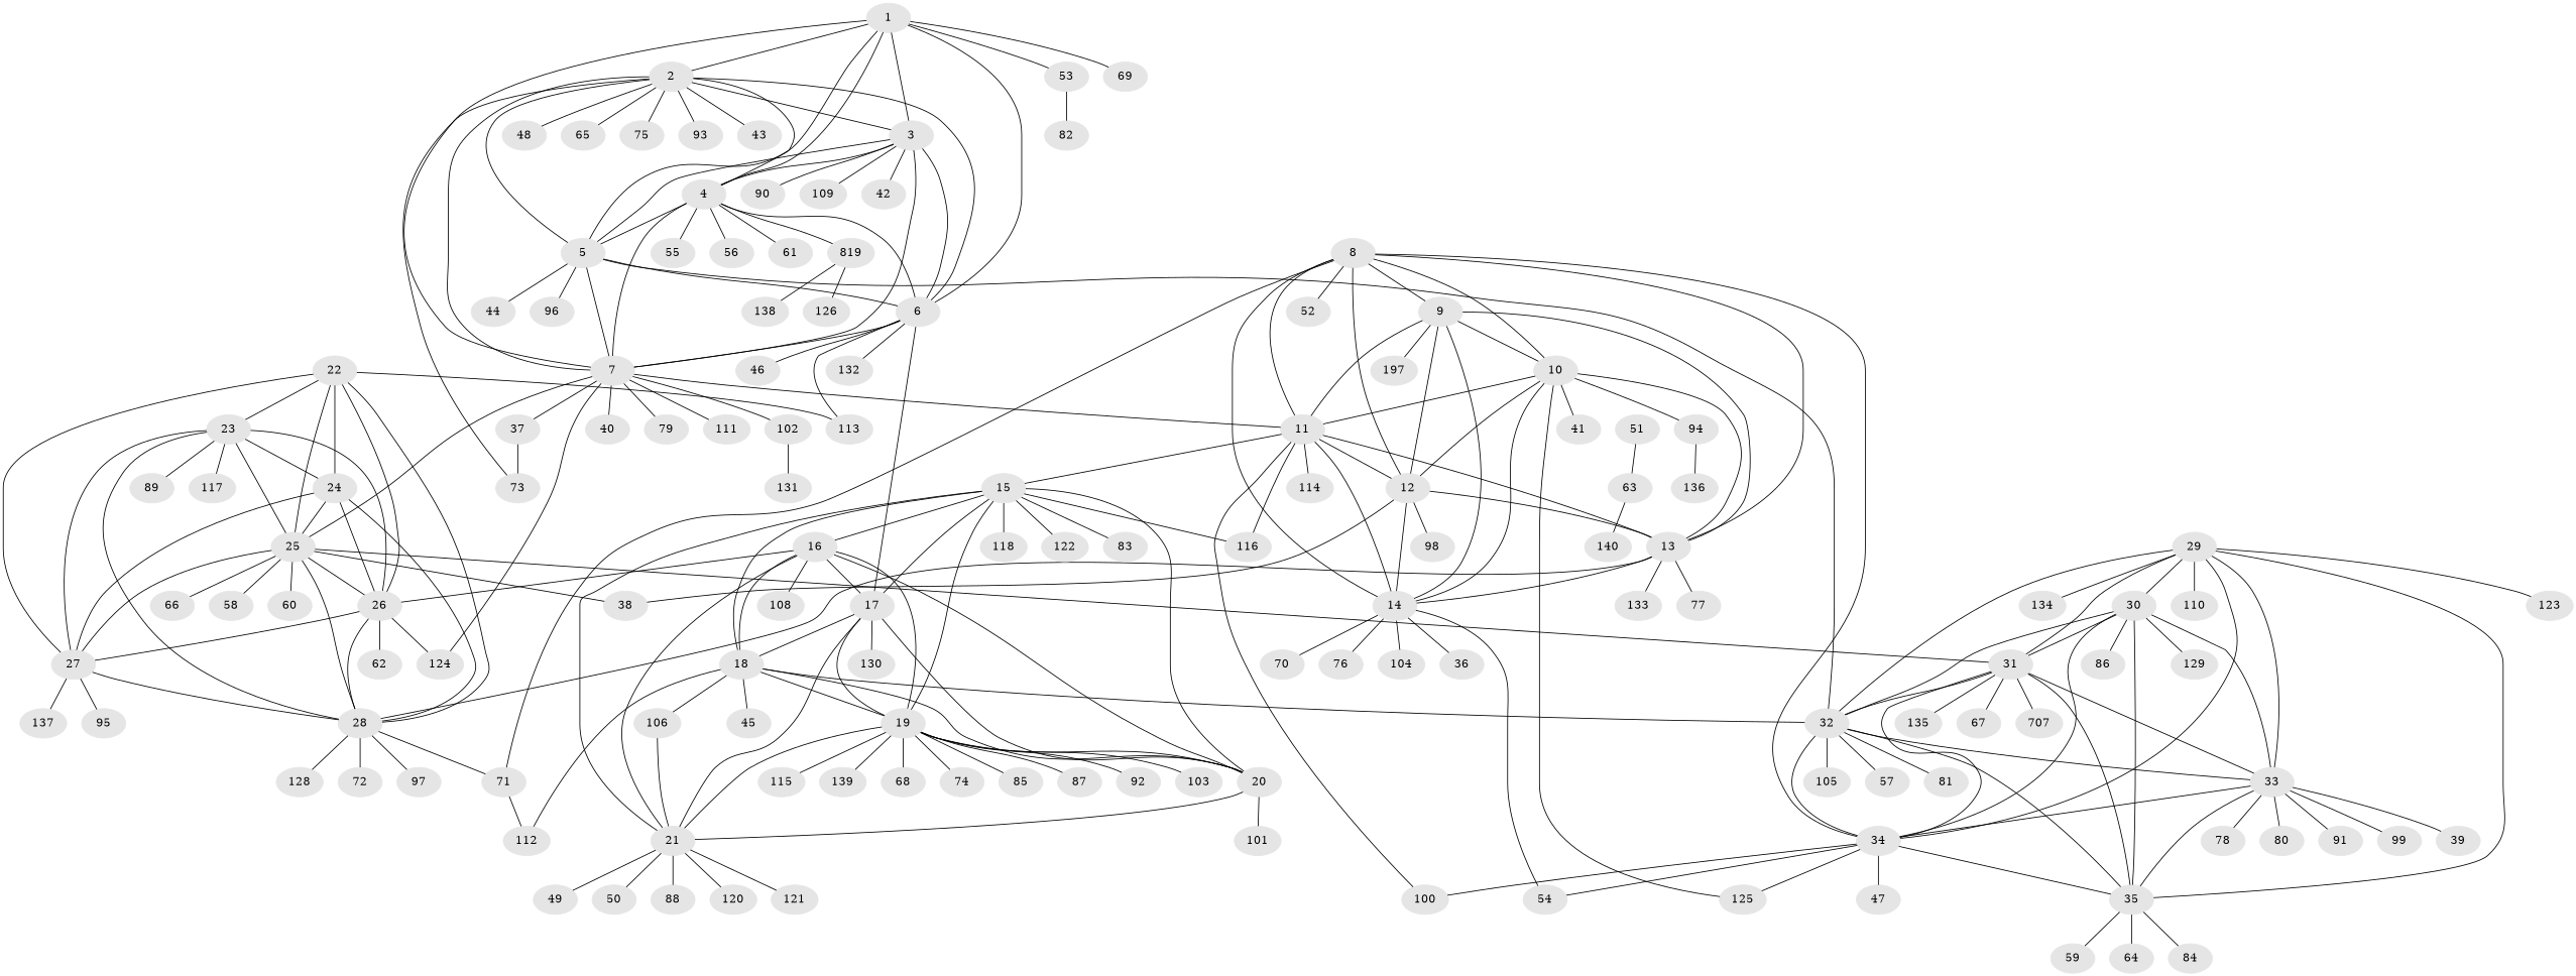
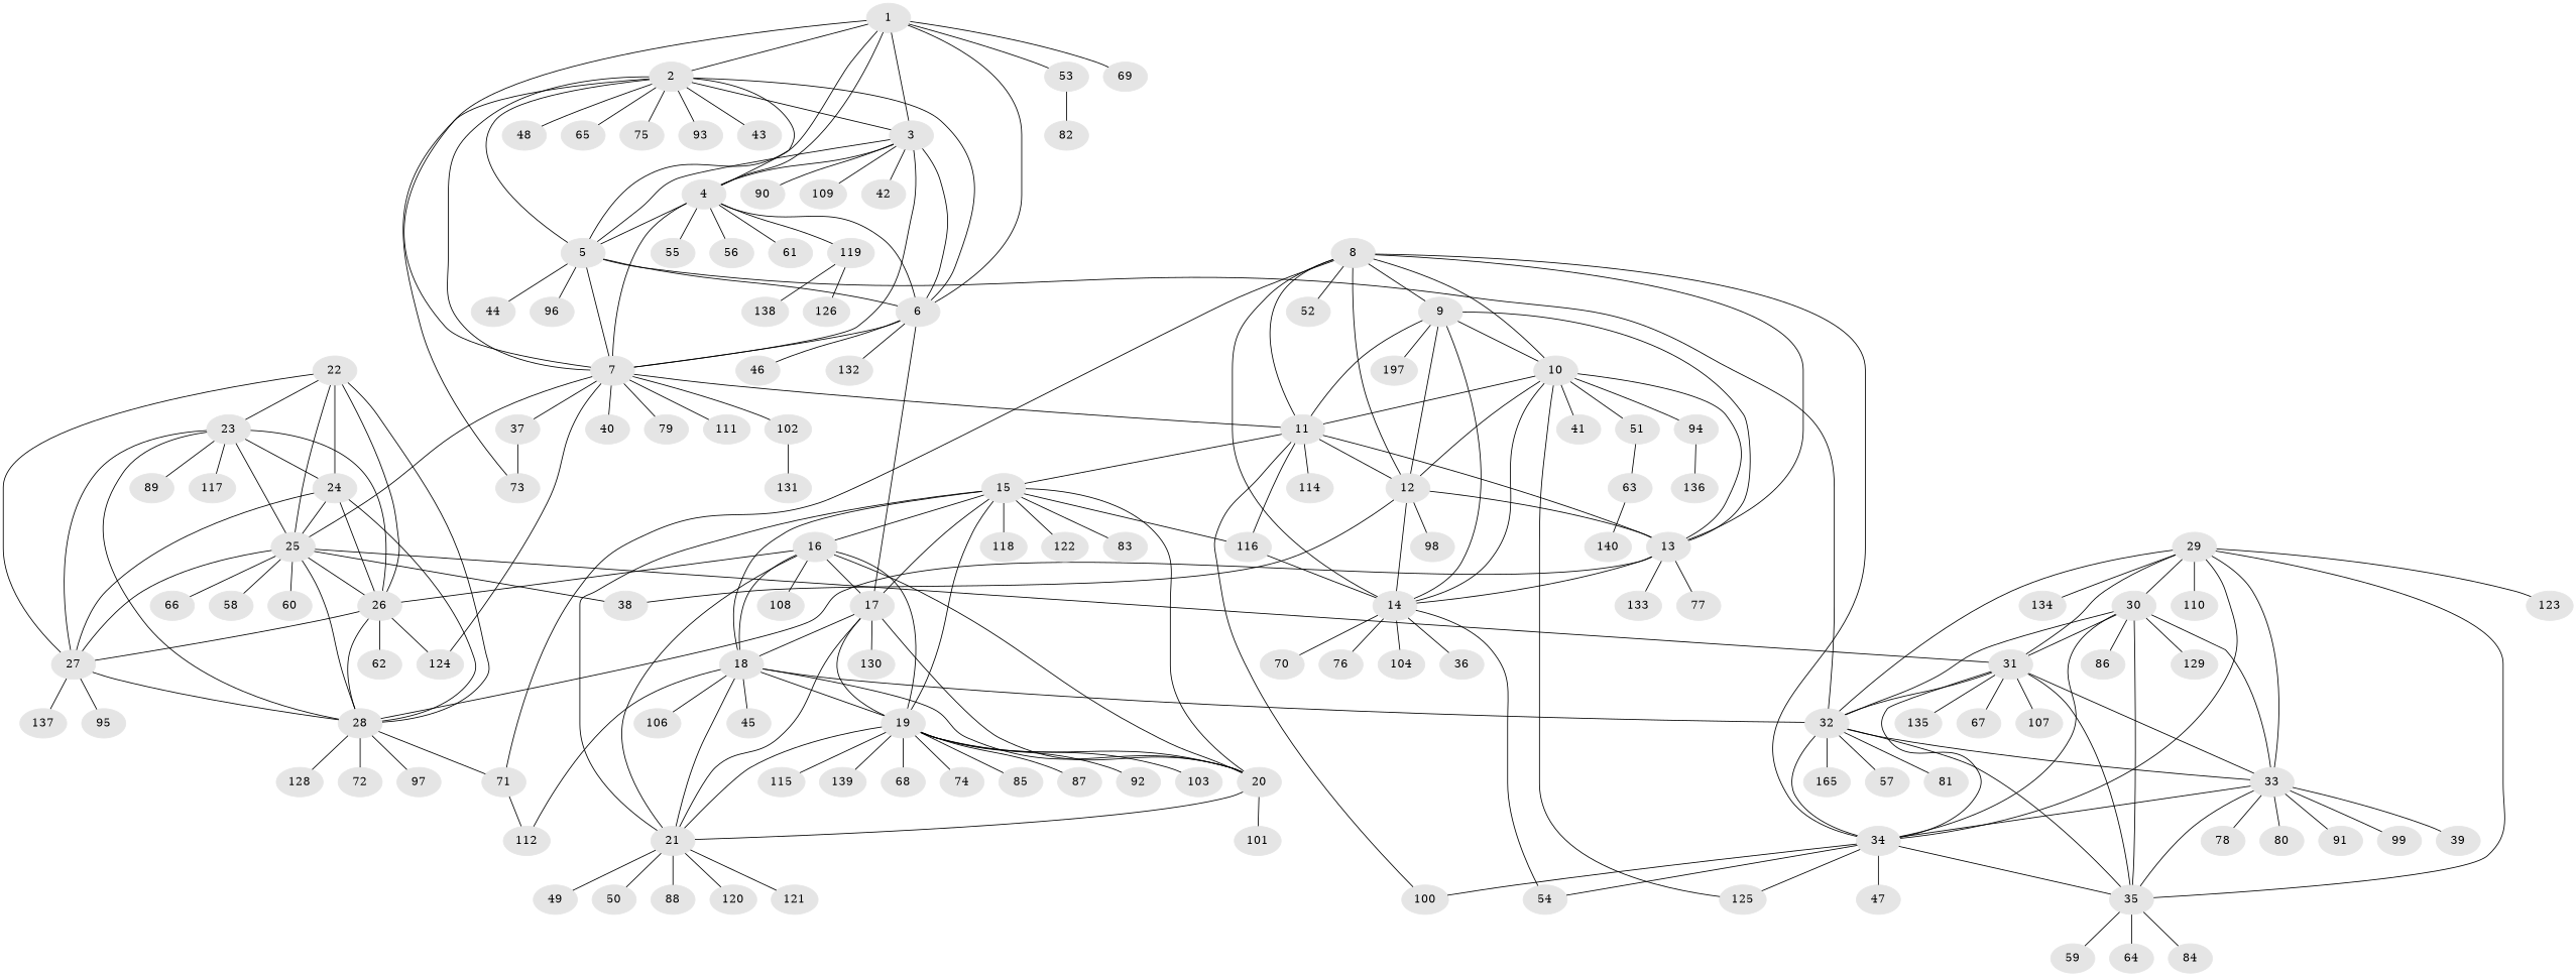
  graph {
    node [color=gray90 style=filled]
    1
    2
    3
    4
    5
    6
    7
    53
    69
    43
    48
    65
    73
    75
    93
    42
    90
    109
    55
    56
    61
-   119 [label=819]
+   119
    32
    44
    96
    17
    46
-   113
    132
    11
    25
    37
    40
    79
    102
    111
    124
    82
    126
    138
    34
    33
    35
    57
    81
-   105
+   105 [label=165]
    18
    19
    20
    21
    130
    12
    13
    14
    15
    100
    114
    116
    38
    28
    26
    27
    31
    58
    60
    66
    131
    8
    9
    10
    52
    71
    n73 [label=197]
    41
    51
    94
    125
    98
    77
    133
    36
    54
    70
    76
    104
    47
    112
    63
    136
    16
    83
    118
    122
    72
    97
    128
    108
    45
    106
    68
    74
    85
    87
    92
    103
    115
    139
    101
    49
    50
    88
    120
    121
    62
    22
    23
    24
    89
    117
    95
    137
    67
-   107 [label=707]
+   107
    135
    29
    30
    110
    123
    134
    86
    129
    39
    78
    80
    91
    99
    59
    64
    84
    140
    1 -- 2
    1 -- 3
    1 -- 4
    1 -- 5
    1 -- 6
    1 -- 7
    1 -- 53
    1 -- 69
    2 -- 3
    2 -- 4
    2 -- 5
    2 -- 6
    2 -- 7
    2 -- 43
    2 -- 48
    2 -- 65
    2 -- 73
    2 -- 75
    2 -- 93
    3 -- 4
    3 -- 5
    3 -- 6
    3 -- 7
    3 -- 42
    3 -- 90
    3 -- 109
    4 -- 5
    4 -- 6
    4 -- 7
    4 -- 55
    4 -- 56
    4 -- 61
    4 -- 119
    5 -- 6
    5 -- 7
    5 -- 32
    5 -- 44
    5 -- 96
    6 -- 7
    6 -- 17
    6 -- 46
-   6 -- 113
    6 -- 132
    7 -- 11
    7 -- 25
    7 -- 37
    7 -- 40
    7 -- 79
    7 -- 102
    7 -- 111
    7 -- 124
    53 -- 82
    119 -- 126
    119 -- 138
    32 -- 34
    32 -- 33
    32 -- 35
    32 -- 57
    32 -- 81
    32 -- 105
    17 -- 18
    17 -- 19
    17 -- 20
    17 -- 21
    17 -- 130
    11 -- 12
    11 -- 13
-   11 -- 14
+   116 -- 14
    11 -- 15
    11 -- 100
    11 -- 114
    11 -- 116
    25 -- 38
    25 -- 28
    25 -- 26
    25 -- 27
    25 -- 31
    25 -- 58
    25 -- 60
    25 -- 66
    37 -- 73
    102 -- 131
    34 -- 35
    34 -- 100
    34 -- 125
    34 -- 54
    34 -- 47
    33 -- 34
    33 -- 35
    33 -- 39
    33 -- 78
    33 -- 80
    33 -- 91
    33 -- 99
    35 -- 59
    35 -- 64
    35 -- 84
    18 -- 32
    18 -- 19
    18 -- 20
-   106 -- 21
+   18 -- 21
    18 -- 112
    18 -- 45
    18 -- 106
    19 -- 20
    19 -- 21
    19 -- 68
    19 -- 74
    19 -- 85
    19 -- 87
    19 -- 92
    19 -- 103
    19 -- 115
    19 -- 139
    20 -- 21
    20 -- 101
    21 -- 49
    21 -- 50
    21 -- 88
    21 -- 120
    21 -- 121
    12 -- 13
    12 -- 14
    12 -- 38
    12 -- 98
    13 -- 14
    13 -- 28
    13 -- 77
    13 -- 133
    14 -- 36
    14 -- 54
    14 -- 70
    14 -- 76
    14 -- 104
    15 -- 17
    15 -- 18
    15 -- 19
    15 -- 20
    15 -- 21
    15 -- 116
    15 -- 16
    15 -- 83
    15 -- 118
    15 -- 122
    28 -- 71
    28 -- 72
    28 -- 97
    28 -- 128
    26 -- 124
    26 -- 28
    26 -- 27
    26 -- 62
    27 -- 28
    27 -- 95
    27 -- 137
    31 -- 32
    31 -- 34
    31 -- 33
    31 -- 35
    31 -- 67
    31 -- 107
    31 -- 135
    8 -- 11
    8 -- 34
    8 -- 12
    8 -- 13
    8 -- 14
    8 -- 9
    8 -- 10
    8 -- 52
    8 -- 71
    9 -- 11
    9 -- 12
    9 -- 13
    9 -- 14
    9 -- 10
    9 -- n73
    10 -- 11
    10 -- 12
    10 -- 13
    10 -- 14
    10 -- 41
+   10 -- 51
    10 -- 94
    10 -- 125
    71 -- 112
    51 -- 63
    94 -- 136
    63 -- 140
    16 -- 17
    16 -- 18
    16 -- 19
    16 -- 20
    16 -- 21
    16 -- 26
    16 -- 108
-   22 -- 113
    22 -- 25
    22 -- 28
    22 -- 26
    22 -- 27
    22 -- 23
    22 -- 24
    23 -- 25
    23 -- 28
    23 -- 26
    23 -- 27
    23 -- 24
    23 -- 89
    23 -- 117
    24 -- 25
    24 -- 28
    24 -- 26
    24 -- 27
    29 -- 32
    29 -- 34
    29 -- 33
    29 -- 35
    29 -- 31
    29 -- 30
    29 -- 110
    29 -- 123
    29 -- 134
    30 -- 32
    30 -- 34
    30 -- 33
    30 -- 35
    30 -- 31
    30 -- 86
    30 -- 129
  }
